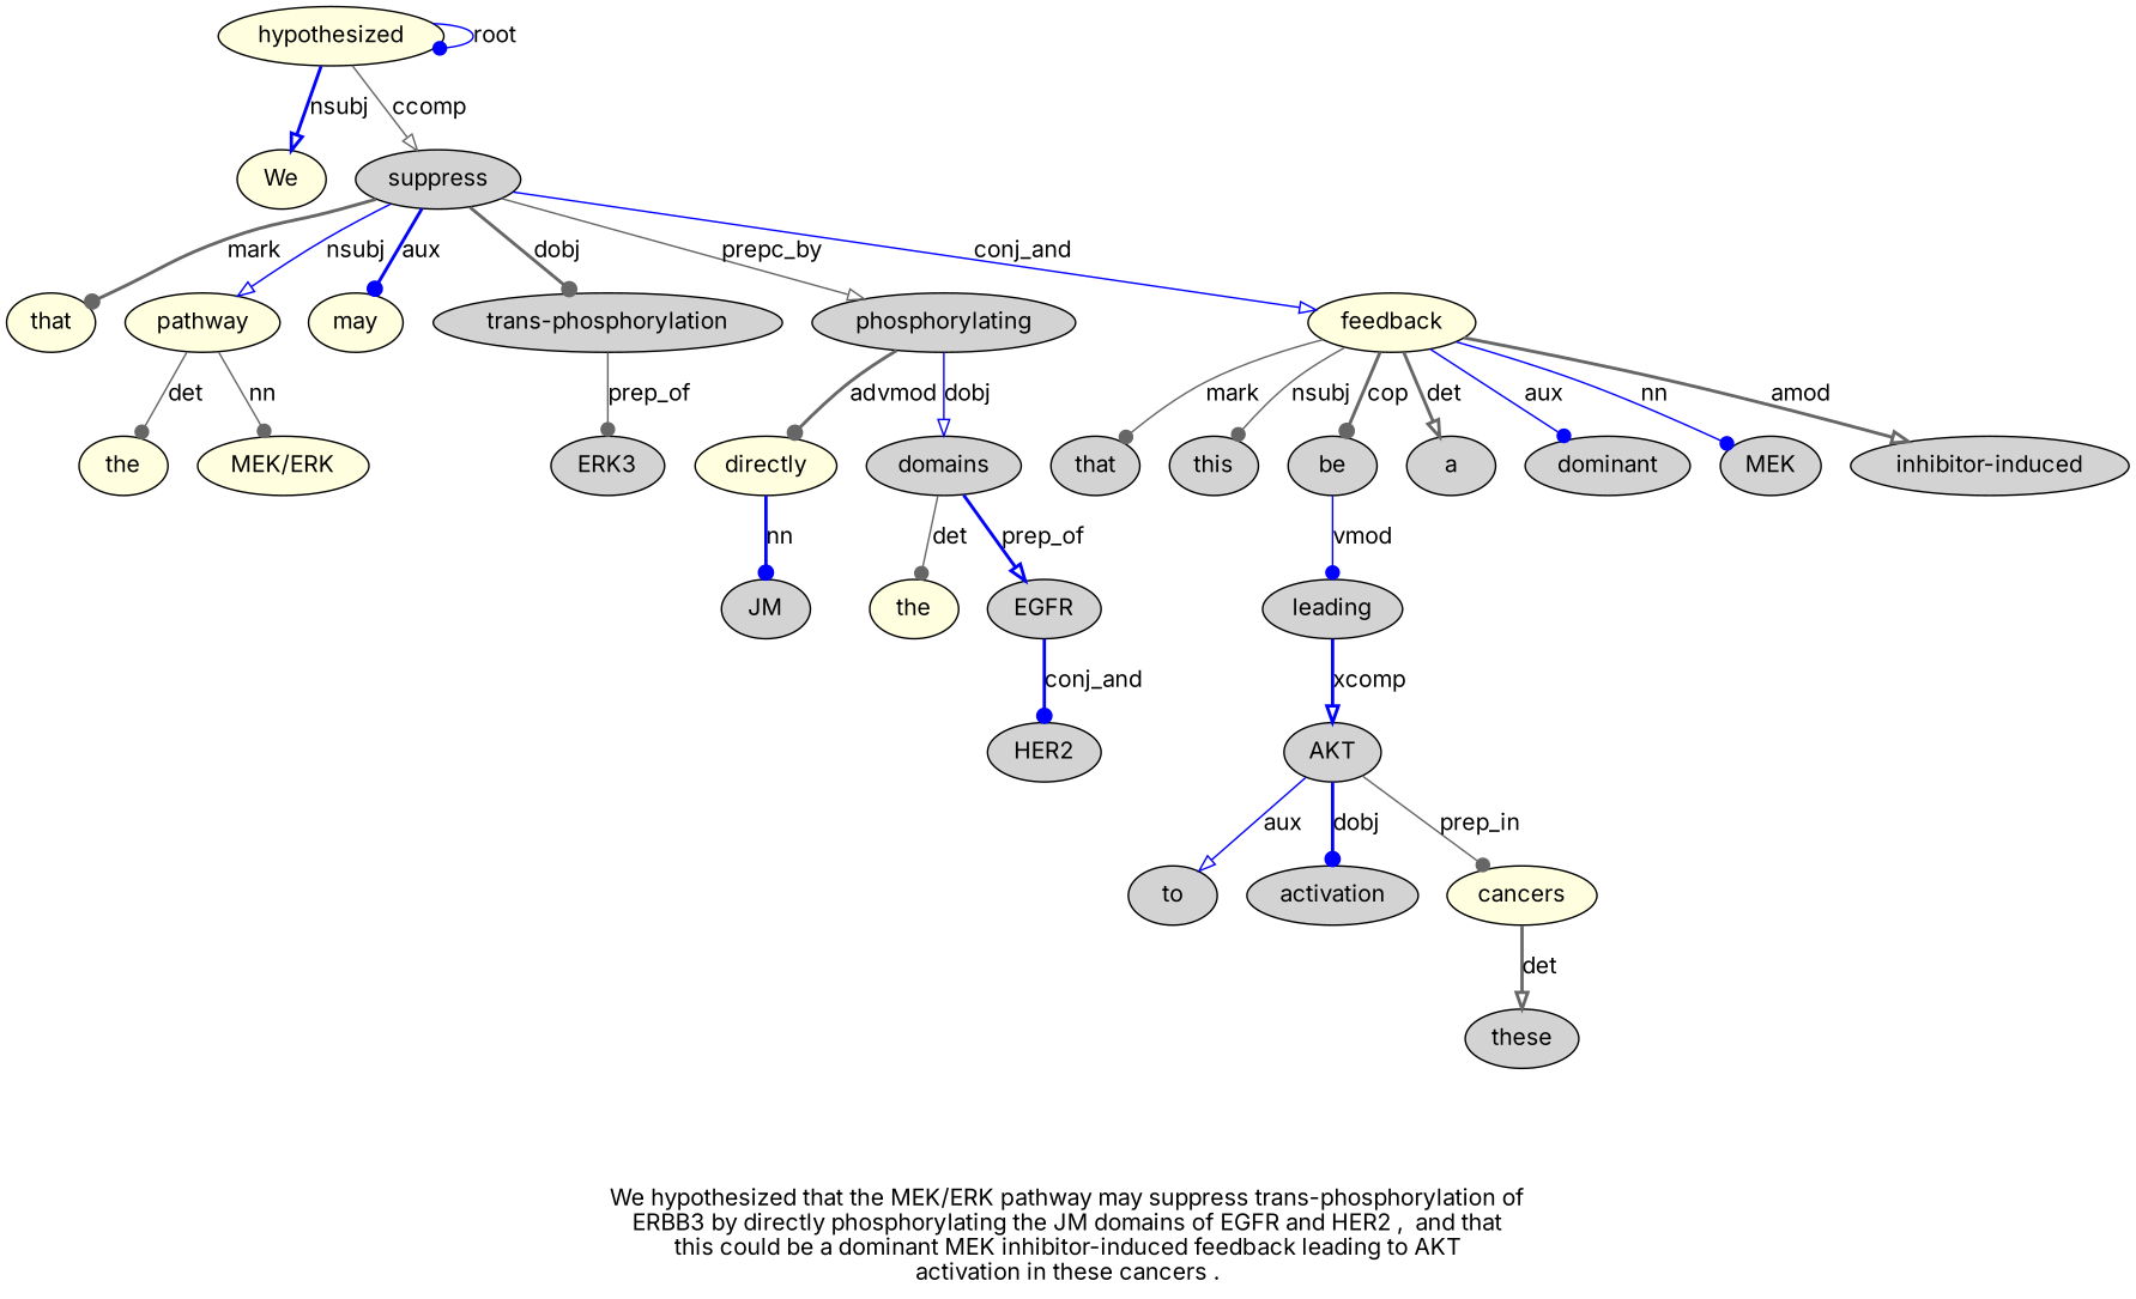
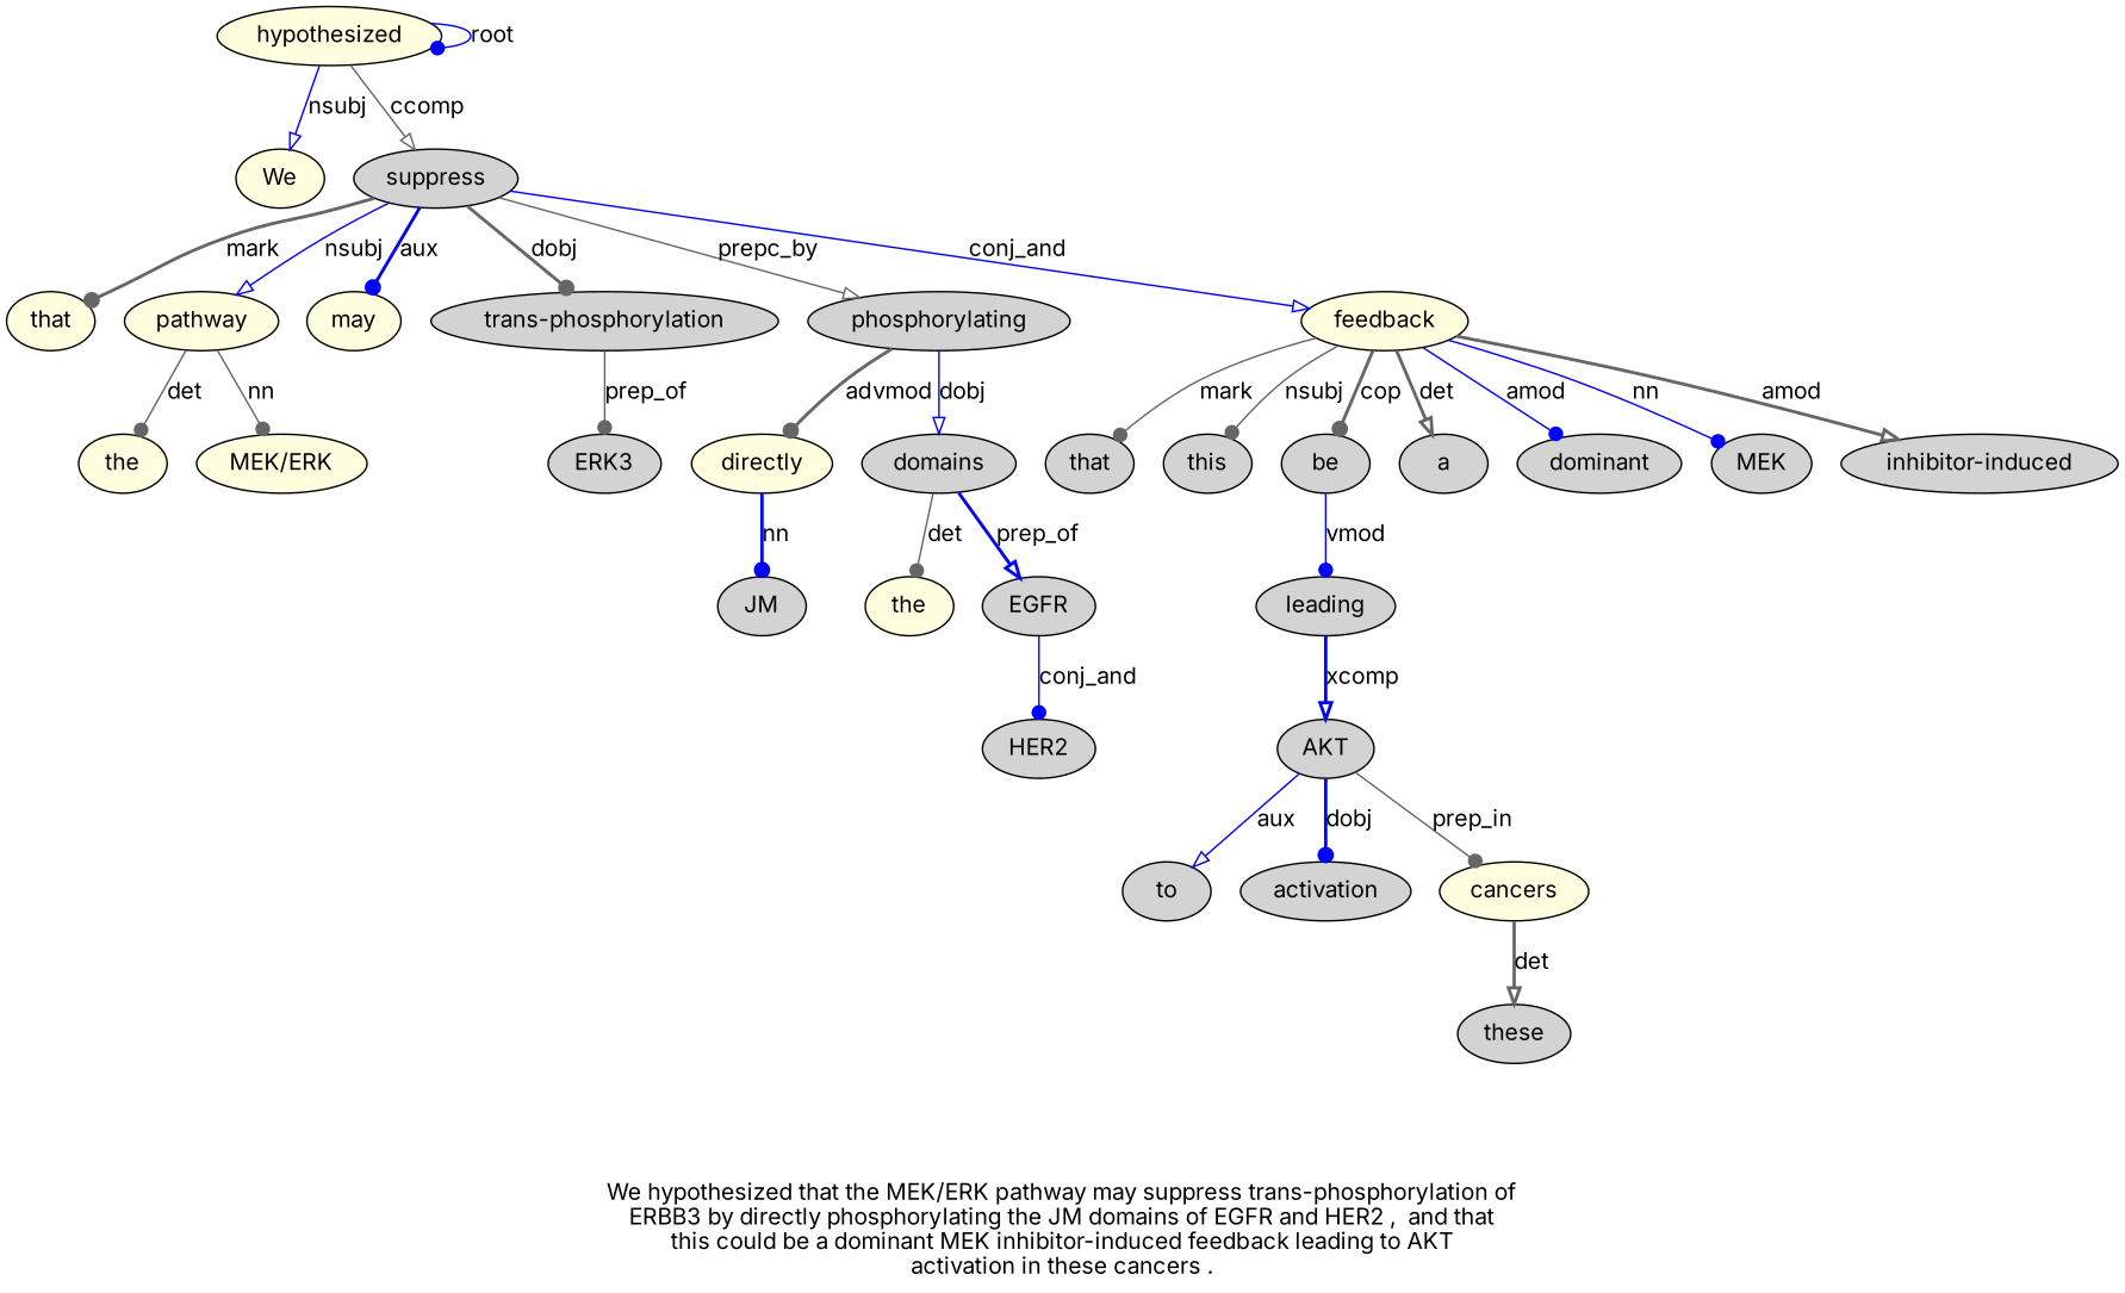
  digraph {
    fontname=Inter
    label="We hypothesized that the MEK/ERK pathway may suppress trans-phosphorylation of\nERBB3 by directly phosphorylating the JM domains of EGFR and HER2 ,  and that\nthis could be a dominant MEK inhibitor-induced feedback leading to AKT\nactivation in these cancers ."
    node [fillcolor=lightgrey fontname=Inter style=filled]
    edge [arrowhead=dot color=gray40 fontname=Inter style=solid]
    n1 [fillcolor=lightyellow label=hypothesized]
    n2 [fillcolor=lightyellow label=We]
    n3 [label=suppress]
    n4 [fillcolor=lightyellow label=that]
    n5 [fillcolor=lightyellow label=pathway]
    n6 [fillcolor=lightyellow label=may]
    n7 [label="trans-phosphorylation"]
    n8 [label=phosphorylating]
    n9 [fillcolor=lightyellow label=feedback]
    n10 [fillcolor=lightyellow label=the]
    n11 [fillcolor=lightyellow label="MEK/ERK"]
    n12 [label=ERK3]
    n13 [fillcolor=lightyellow label=directly]
    n14 [label=domains]
    n15 [label=that]
    n16 [label=this]
    n17 [label=be]
    n18 [label=a]
    n19 [label=dominant]
    n20 [label=MEK]
    n21 [label="inhibitor-induced"]
    n22 [label=JM]
    n23 [fillcolor=lightyellow label=the]
    n24 [label=EGFR]
    n25 [label=HER2]
    n26 [label=leading]
    n27 [label=AKT]
    n28 [label=to]
    n29 [label=activation]
    n30 [fillcolor=lightyellow label=cancers]
    n31 [label=these]
    n1 -> n1 [color=blue label=root]
-   n1 -> n2 [arrowhead=onormal color=blue label=nsubj style=bold]
+   n1 -> n2 [arrowhead=onormal color=blue label=nsubj]
    n1 -> n3 [arrowhead=onormal label=ccomp]
    n3 -> n4 [label=mark style=bold]
    n3 -> n5 [arrowhead=onormal color=blue label=nsubj]
    n3 -> n6 [color=blue label=aux style=bold]
    n3 -> n7 [label=dobj style=bold]
    n3 -> n8 [arrowhead=onormal label=prepc_by]
    n3 -> n9 [arrowhead=onormal color=blue label=conj_and]
    n5 -> n10 [label=det]
    n5 -> n11 [label=nn]
    n7 -> n12 [label=prep_of]
    n8 -> n13 [label=advmod style=bold]
    n8 -> n14 [arrowhead=onormal color=blue label=dobj]
    n9 -> n15 [label=mark]
    n9 -> n16 [label=nsubj]
    n9 -> n17 [label=cop style=bold]
    n9 -> n18 [arrowhead=onormal label=det style=bold]
-   n9 -> n19 [color=blue label=aux]
+   n9 -> n19 [color=blue label=amod]
    n9 -> n20 [color=blue label=nn]
    n9 -> n21 [arrowhead=onormal label=amod style=bold]
    n13 -> n22 [color=blue label=nn style=bold]
    n14 -> n23 [label=det]
    n14 -> n24 [arrowhead=onormal color=blue label=prep_of style=bold]
    n17 -> n26 [color=blue label=vmod]
-   n24 -> n25 [color=blue label=conj_and style=bold]
+   n24 -> n25 [color=blue label=conj_and]
    n26 -> n27 [arrowhead=onormal color=blue label=xcomp style=bold]
    n27 -> n28 [arrowhead=onormal color=blue label=aux]
    n27 -> n29 [color=blue label=dobj style=bold]
    n27 -> n30 [label=prep_in]
    n30 -> n31 [arrowhead=onormal label=det style=bold]
  }
